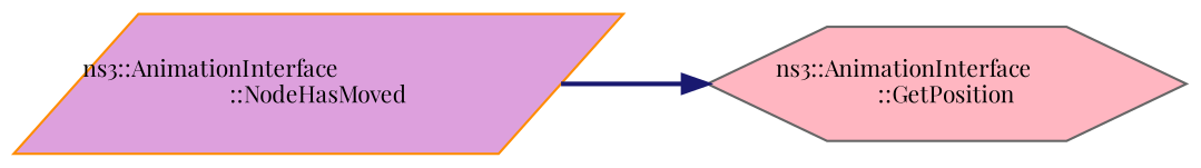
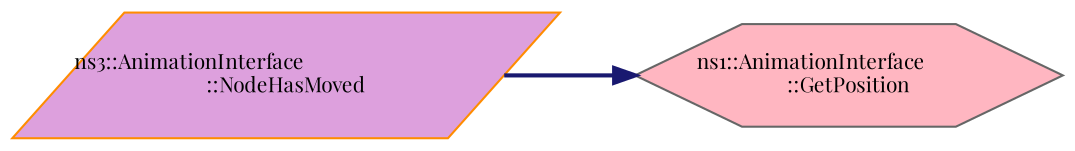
  digraph {
    rankdir=LR
    fontname="Playfair Display"
    node [fontname="Playfair Display" fontsize=10 style=filled]
    n1 [color=darkorange fillcolor=plum fontcolor=black height=0.2 label="ns3::AnimationInterface\l::NodeHasMoved" shape=parallelogram width=0.4]
-   n2 [color=gray40 fillcolor=lightpink height=0.2 label="ns3::AnimationInterface\l::GetPosition" shape=hexagon width=0.4]
+   n2 [color=gray40 fillcolor=lightpink height=0.2 label="ns1::AnimationInterface\l::GetPosition" shape=hexagon width=0.4]
    n1 -> n2 [color=midnightblue fontname="Playfair Display" fontsize=10 labelfontname=Helvetica labelfontsize=10 style=bold]
  }
